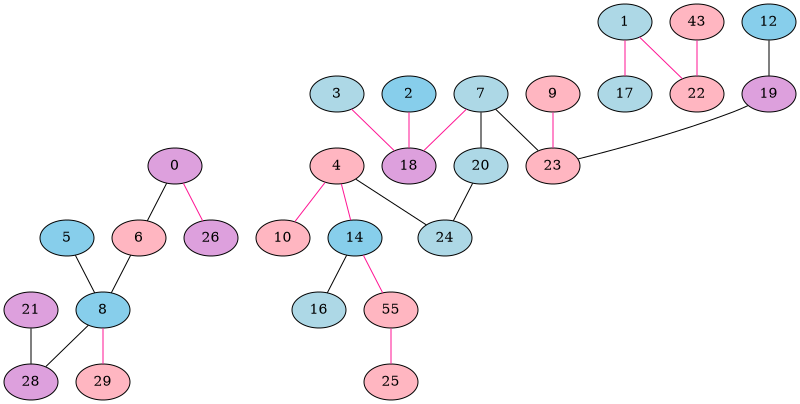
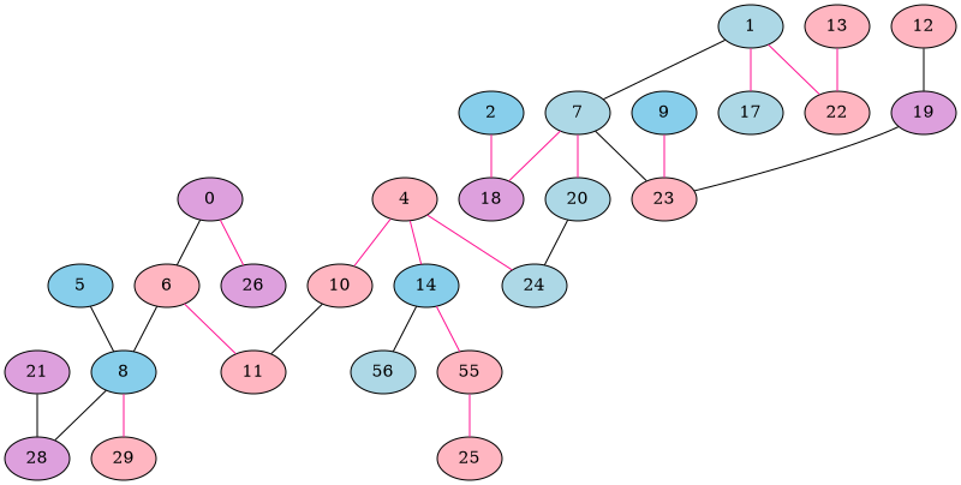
  graph {
    node [fillcolor=lightpink style=filled]
    edge [color=deeppink]
    0 [fillcolor=plum]
    6
    26 [fillcolor=plum]
    8 [fillcolor=skyblue]
+   11
    1 [fillcolor=lightblue]
    7 [fillcolor=lightblue]
    17 [fillcolor=lightblue]
    22
    18 [fillcolor=plum]
    20 [fillcolor=lightblue]
    23
    2 [fillcolor=skyblue]
-   3 [fillcolor=lightblue]
    4
    10
    14 [fillcolor=skyblue]
    24 [fillcolor=lightblue]
    n19 [label=55]
-   16 [fillcolor=lightblue]
+   16 [fillcolor=lightblue label=56]
    5 [fillcolor=skyblue]
    28 [fillcolor=plum]
    29
-   9
+   9 [fillcolor=skyblue]
    19 [fillcolor=plum]
-   12 [fillcolor=skyblue]
-   13 [label=43]
+   12
+   13
    25
    21 [fillcolor=plum]
    0 -- 6 [color=black]
    0 -- 26
    6 -- 8 [color=black]
+   6 -- 11
    8 -- 28 [color=black]
    8 -- 29
+   1 -- 7 [color=black]
    1 -- 17
    1 -- 22
    7 -- 18
-   7 -- 20 [color=black]
+   7 -- 20
    7 -- 23 [color=black]
    20 -- 24 [color=black]
    2 -- 18
-   3 -- 18
    4 -- 10
    4 -- 14
-   4 -- 24 [color=black]
+   4 -- 24
+   10 -- 11 [color=black]
    14 -- n19
    14 -- 16 [color=black]
    n19 -- 25
    5 -- 8 [color=black]
    9 -- 23
    19 -- 23 [color=black]
    12 -- 19 [color=black]
    13 -- 22
    21 -- 28 [color=black]
  }
